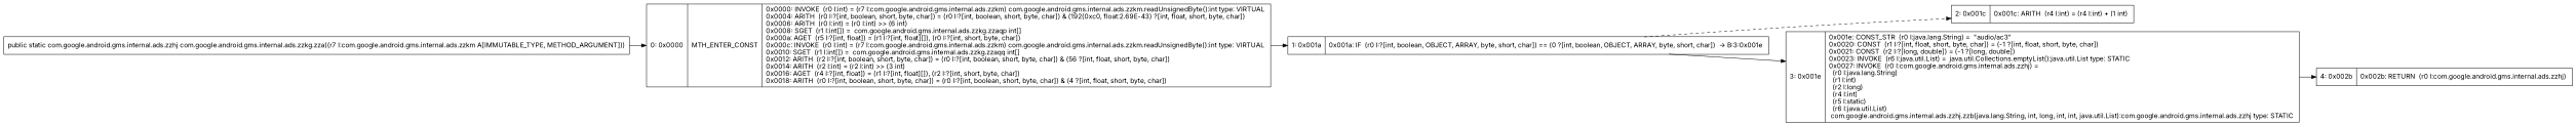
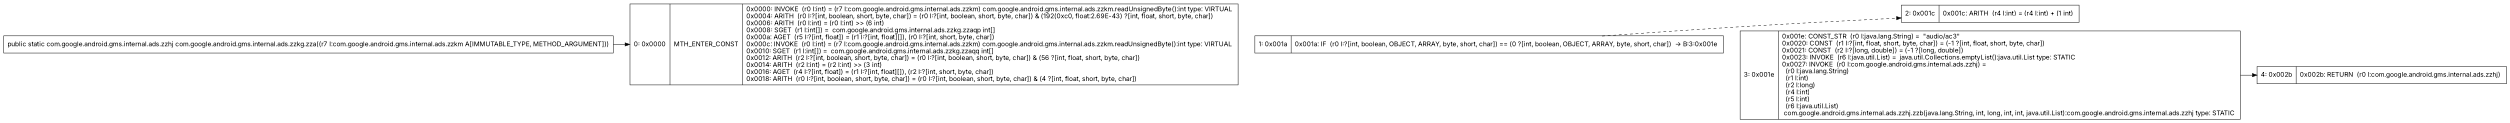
  digraph {
    fontname=Inter
    rankdir=LR
    node [fontname=Inter shape=record]
    edge [fontname=Inter]
    n1 [label="{0\:\ 0x0000|MTH_ENTER_CONST\l|0x0000: INVOKE  (r0 I:int) = (r7 I:com.google.android.gms.internal.ads.zzkm) com.google.android.gms.internal.ads.zzkm.readUnsignedByte():int type: VIRTUAL \l0x0004: ARITH  (r0 I:?[int, boolean, short, byte, char]) = (r0 I:?[int, boolean, short, byte, char]) & (192(0xc0, float:2.69E\-43) ?[int, float, short, byte, char]) \l0x0006: ARITH  (r0 I:int) = (r0 I:int) \>\> (6 int) \l0x0008: SGET  (r1 I:int[]) =  com.google.android.gms.internal.ads.zzkg.zzaqp int[] \l0x000a: AGET  (r5 I:?[int, float]) = (r1 I:?[int, float][]), (r0 I:?[int, short, byte, char]) \l0x000c: INVOKE  (r0 I:int) = (r7 I:com.google.android.gms.internal.ads.zzkm) com.google.android.gms.internal.ads.zzkm.readUnsignedByte():int type: VIRTUAL \l0x0010: SGET  (r1 I:int[]) =  com.google.android.gms.internal.ads.zzkg.zzaqq int[] \l0x0012: ARITH  (r2 I:?[int, boolean, short, byte, char]) = (r0 I:?[int, boolean, short, byte, char]) & (56 ?[int, float, short, byte, char]) \l0x0014: ARITH  (r2 I:int) = (r2 I:int) \>\> (3 int) \l0x0016: AGET  (r4 I:?[int, float]) = (r1 I:?[int, float][]), (r2 I:?[int, short, byte, char]) \l0x0018: ARITH  (r0 I:?[int, boolean, short, byte, char]) = (r0 I:?[int, boolean, short, byte, char]) & (4 ?[int, float, short, byte, char]) \l}"]
    n2 [label="{1\:\ 0x001a|0x001a: IF  (r0 I:?[int, boolean, OBJECT, ARRAY, byte, short, char]) == (0 ?[int, boolean, OBJECT, ARRAY, byte, short, char])  \-\> B:3:0x001e \l}"]
    n3 [label="{2\:\ 0x001c|0x001c: ARITH  (r4 I:int) = (r4 I:int) + (1 int) \l}"]
-   n4 [label="{3\:\ 0x001e|0x001e: CONST_STR  (r0 I:java.lang.String) =  \"audio\/ac3\" \l0x0020: CONST  (r1 I:?[int, float, short, byte, char]) = (\-1 ?[int, float, short, byte, char]) \l0x0021: CONST  (r2 I:?[long, double]) = (\-1 ?[long, double]) \l0x0023: INVOKE  (r6 I:java.util.List) =  java.util.Collections.emptyList():java.util.List type: STATIC \l0x0027: INVOKE  (r0 I:com.google.android.gms.internal.ads.zzhj) = \l  (r0 I:java.lang.String)\l  (r1 I:int)\l  (r2 I:long)\l  (r4 I:int)\l  (r5 I:static)\l  (r6 I:java.util.List)\l com.google.android.gms.internal.ads.zzhj.zzb(java.lang.String, int, long, int, int, java.util.List):com.google.android.gms.internal.ads.zzhj type: STATIC \l}"]
+   n4 [label="{3\:\ 0x001e|0x001e: CONST_STR  (r0 I:java.lang.String) =  \"audio\/ac3\" \l0x0020: CONST  (r1 I:?[int, float, short, byte, char]) = (\-1 ?[int, float, short, byte, char]) \l0x0021: CONST  (r2 I:?[long, double]) = (\-1 ?[long, double]) \l0x0023: INVOKE  (r6 I:java.util.List) =  java.util.Collections.emptyList():java.util.List type: STATIC \l0x0027: INVOKE  (r0 I:com.google.android.gms.internal.ads.zzhj) = \l  (r0 I:java.lang.String)\l  (r1 I:int)\l  (r2 I:long)\l  (r4 I:int)\l  (r5 I:int)\l  (r6 I:java.util.List)\l com.google.android.gms.internal.ads.zzhj.zzb(java.lang.String, int, long, int, int, java.util.List):com.google.android.gms.internal.ads.zzhj type: STATIC \l}"]
    n5 [label="{4\:\ 0x002b|0x002b: RETURN  (r0 I:com.google.android.gms.internal.ads.zzhj) \l}"]
    n6 [label="{public static com.google.android.gms.internal.ads.zzhj com.google.android.gms.internal.ads.zzkg.zza((r7 I:com.google.android.gms.internal.ads.zzkm A[IMMUTABLE_TYPE, METHOD_ARGUMENT])) }"]
-   n1 -> n2
    n2 -> n3 [style=dashed]
-   n2 -> n4
    n4 -> n5
    n6 -> n1
  }
